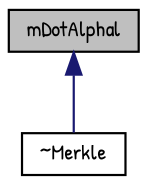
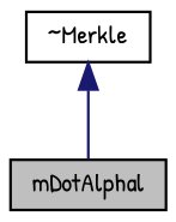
  digraph {
    rankdir=TB
    fontname="Patrick Hand"
    node [color=black fontname="Patrick Hand" fontsize=10 shape=record]
    n1 [fillcolor=grey75 fontcolor=black height=0.2 label=mDotAlphal style=filled width=0.4]
    n2 [height=0.2 label="~Merkle" width=0.4]
-   n1 -> n2 [color=midnightblue dir=back fontname="Patrick Hand" fontsize=10 labelfontname=FreeSans labelfontsize=10 style=solid]
+   n2 -> n1 [color=midnightblue dir=back fontname="Patrick Hand" fontsize=10 labelfontname=FreeSans labelfontsize=10 style=solid]
  }
